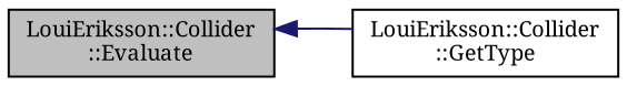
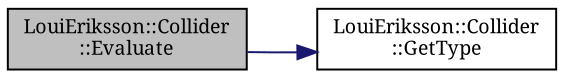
  digraph {
    rankdir=LR
    fontname="Noto Serif"
    node [color=black fontname="Noto Serif" fontsize=10 shape=record style=filled]
    n1 [fillcolor=grey75 fontcolor=black height=0.2 label="LouiEriksson::Collider\l::Evaluate" width=0.4]
    n2 [fillcolor=white height=0.2 label="LouiEriksson::Collider\l::GetType" width=0.4]
-   n2 -> n1 [color=midnightblue fontname="Noto Serif" fontsize=10 labelfontname=Helvetica labelfontsize=10 style=solid]
+   n1 -> n2 [color=midnightblue fontname="Noto Serif" fontsize=10 labelfontname=Helvetica labelfontsize=10 style=solid]
  }
